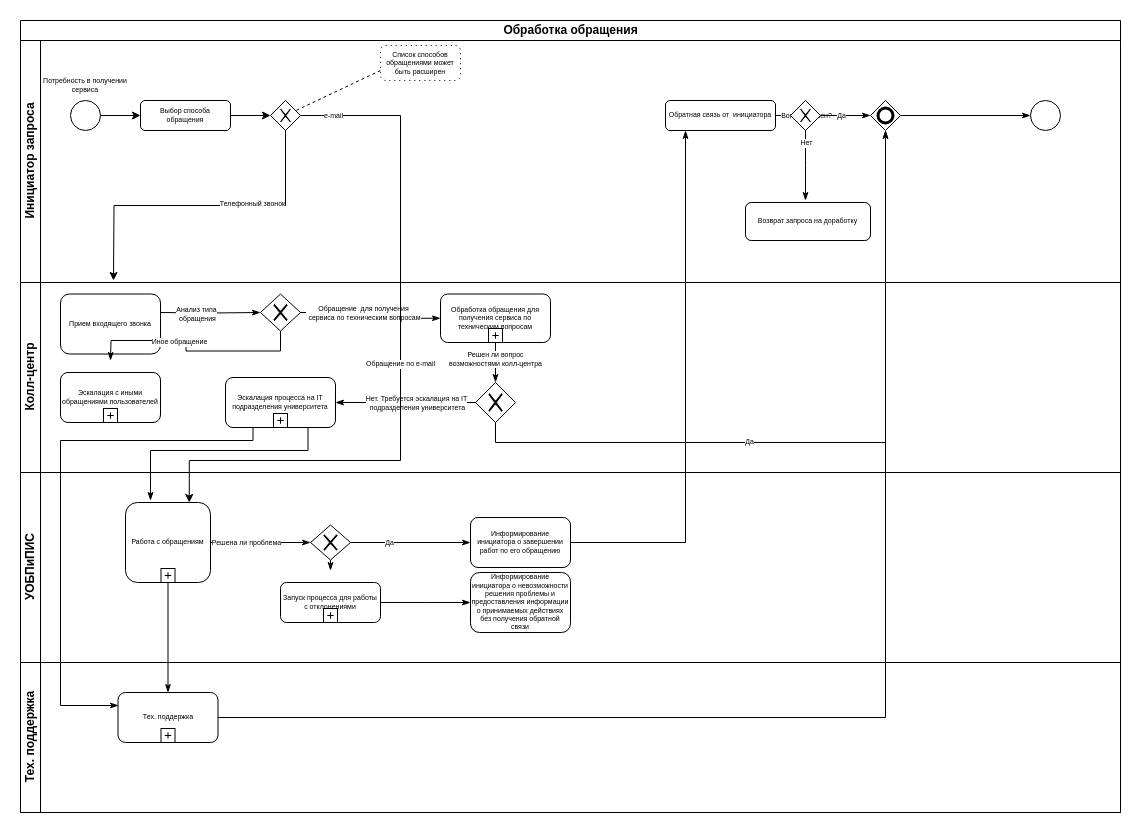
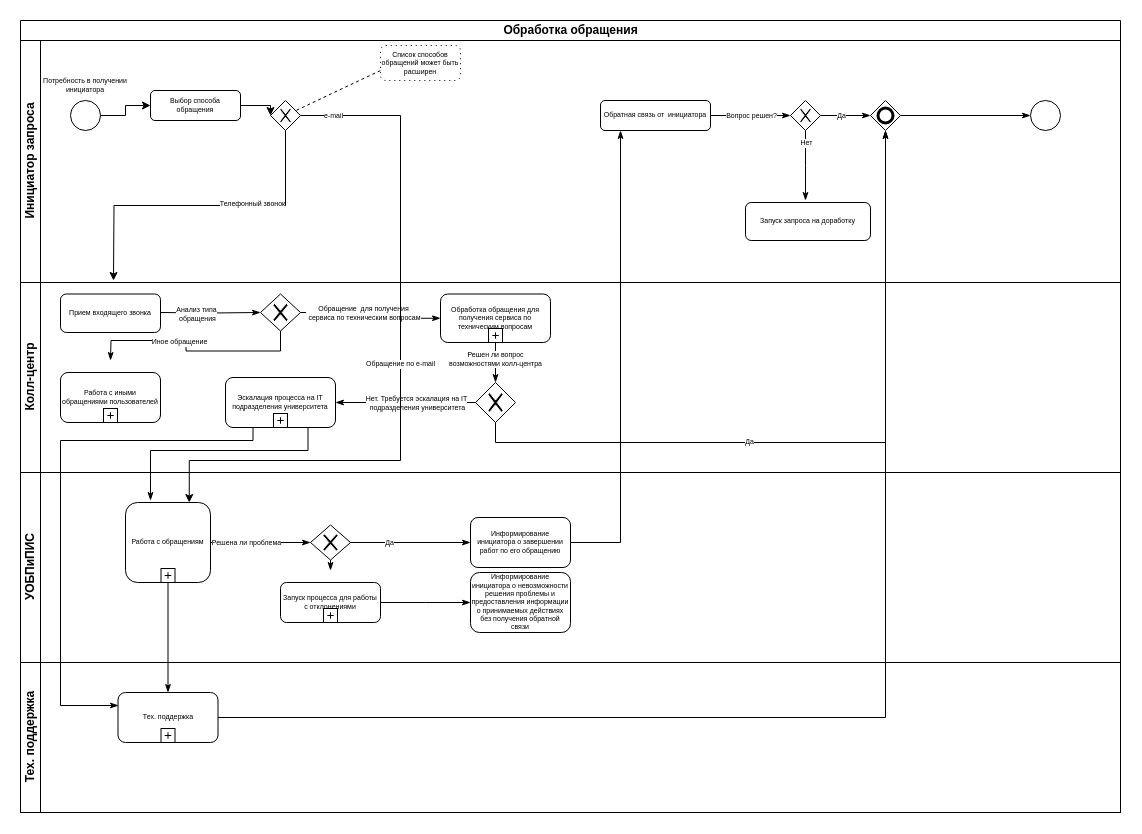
  <mxCell id="0" />
  <mxCell id="1" parent="0" />
  <mxCell id="2" value="Обработка обращения" style="swimlane;html=1;childLayout=stackLayout;resizeParent=1;resizeParentMax=0;horizontal=1;startSize=20;horizontalStack=0;" vertex="1" parent="1"><mxGeometry x="20" y="20" width="1100" height="792" as="geometry" /></mxCell>
  <mxCell id="3" value="Инициатор запроса" style="swimlane;html=1;startSize=20;horizontal=0;" vertex="1" parent="2"><mxGeometry y="20" width="1100" height="242" as="geometry" /></mxCell>
  <mxCell id="4" style="edgeStyle=orthogonalEdgeStyle;rounded=0;orthogonalLoop=1;jettySize=auto;html=1;entryX=0;entryY=0.5;entryDx=0;entryDy=0;fontSize=7;" edge="1" parent="3" source="5" target="7"><mxGeometry relative="1" as="geometry" /></mxCell>
  <mxCell id="5" value="" style="shape=mxgraph.bpmn.shape;html=1;verticalLabelPosition=bottom;labelBackgroundColor=#ffffff;verticalAlign=top;align=center;perimeter=ellipsePerimeter;outlineConnect=0;outline=standard;symbol=general;" vertex="1" parent="3"><mxGeometry x="50" y="60" width="30" height="30" as="geometry" /></mxCell>
- <mxCell id="6" value="Потребность в получении сервиса" style="text;html=1;strokeColor=none;fillColor=none;align=center;verticalAlign=middle;whiteSpace=wrap;rounded=0;fontSize=7;" vertex="1" parent="3"><mxGeometry x="10" y="30" width="110" height="30" as="geometry" /></mxCell>
- <mxCell id="7" value="Выбор способа обращения" style="shape=ext;rounded=1;html=1;whiteSpace=wrap;fontSize=7;" vertex="1" parent="3"><mxGeometry x="120" y="60" width="90" height="30" as="geometry" /></mxCell>
+ <mxCell id="6" value="Потребность в получении инициатора" style="text;html=1;strokeColor=none;fillColor=none;align=center;verticalAlign=middle;whiteSpace=wrap;rounded=0;fontSize=7;" vertex="1" parent="3"><mxGeometry x="10" y="30" width="110" height="30" as="geometry" /></mxCell>
+ <mxCell id="7" value="Выбор способа обращения" style="shape=ext;rounded=1;html=1;whiteSpace=wrap;fontSize=7;" vertex="1" parent="3"><mxGeometry x="130" y="50" width="90" height="30" as="geometry" /></mxCell>
  <mxCell id="8" value="" style="shape=mxgraph.bpmn.shape;html=1;verticalLabelPosition=bottom;labelBackgroundColor=#ffffff;verticalAlign=top;align=center;perimeter=rhombusPerimeter;background=gateway;outlineConnect=0;outline=none;symbol=exclusiveGw;fontSize=7;" vertex="1" parent="3"><mxGeometry x="250" y="60" width="30" height="30" as="geometry" /></mxCell>
  <mxCell id="9" style="edgeStyle=orthogonalEdgeStyle;rounded=0;orthogonalLoop=1;jettySize=auto;html=1;exitX=1;exitY=0.5;exitDx=0;exitDy=0;fontSize=7;entryX=0;entryY=0.5;entryDx=0;entryDy=0;" edge="1" parent="3" source="7" target="8"><mxGeometry relative="1" as="geometry"><mxPoint x="250" y="74.857" as="targetPoint" /></mxGeometry></mxCell>
  <mxCell id="10" value="" style="startArrow=none;startFill=0;startSize=7;endArrow=none;endFill=0;endSize=10;dashed=1;html=1;fontSize=7;exitX=0.5;exitY=1;exitDx=0;exitDy=0;" edge="1" parent="3" target="8"><mxGeometry width="100" relative="1" as="geometry"><mxPoint x="360" y="30" as="sourcePoint" /><mxPoint x="410" y="44.71" as="targetPoint" /></mxGeometry></mxCell>
- <mxCell id="11" value="Список способов обращениями может быть расширен" style="shape=ext;rounded=1;html=1;whiteSpace=wrap;dashed=1;dashPattern=1 4;fontSize=7;" vertex="1" parent="3"><mxGeometry x="360" y="5" width="80" height="35" as="geometry" /></mxCell>
+ <mxCell id="11" value="Список способов обращений может быть расширен" style="shape=ext;rounded=1;html=1;whiteSpace=wrap;dashed=1;dashPattern=1 4;fontSize=7;" vertex="1" parent="3"><mxGeometry x="360" y="5" width="80" height="35" as="geometry" /></mxCell>
  <mxCell id="12" style="edgeStyle=orthogonalEdgeStyle;rounded=0;orthogonalLoop=1;jettySize=auto;html=1;exitX=1;exitY=0.5;exitDx=0;exitDy=0;entryX=0;entryY=0.5;entryDx=0;entryDy=0;startArrow=none;startFill=0;endArrow=classicThin;endFill=1;fontSize=7;" edge="1" parent="3" source="13" target="14"><mxGeometry relative="1" as="geometry" /></mxCell>
  <mxCell id="13" value="" style="shape=mxgraph.bpmn.shape;html=1;verticalLabelPosition=bottom;labelBackgroundColor=#ffffff;verticalAlign=top;align=center;perimeter=rhombusPerimeter;background=gateway;outlineConnect=0;outline=end;symbol=general;fontSize=7;" vertex="1" parent="3"><mxGeometry x="850" y="60" width="30" height="30" as="geometry" /></mxCell>
  <mxCell id="14" value="" style="shape=mxgraph.bpmn.shape;html=1;verticalLabelPosition=bottom;labelBackgroundColor=#ffffff;verticalAlign=top;align=center;perimeter=ellipsePerimeter;outlineConnect=0;outline=standard;symbol=general;" vertex="1" parent="3"><mxGeometry x="1010" y="60" width="30" height="30" as="geometry" /></mxCell>
  <mxCell id="15" style="edgeStyle=orthogonalEdgeStyle;rounded=0;orthogonalLoop=1;jettySize=auto;html=1;exitX=1;exitY=0.5;exitDx=0;exitDy=0;startArrow=none;startFill=0;endArrow=classicThin;endFill=1;fontSize=7;" edge="1" parent="3" source="17" target="20"><mxGeometry relative="1" as="geometry" /></mxCell>
  <mxCell id="16" value="Вопрос решен?" style="edgeLabel;html=1;align=center;verticalAlign=middle;resizable=0;points=[];fontSize=7;" vertex="1" connectable="0" parent="15"><mxGeometry x="-0.309" relative="1" as="geometry"><mxPoint x="12.41" as="offset" /></mxGeometry></mxCell>
- <mxCell id="17" value="Обратная связь от&amp;nbsp; инициатора" style="shape=ext;rounded=1;html=1;whiteSpace=wrap;fontSize=7;" vertex="1" parent="3"><mxGeometry x="645" y="60" width="110" height="30" as="geometry" /></mxCell>
+ <mxCell id="17" value="Обратная связь от&amp;nbsp; инициатора" style="shape=ext;rounded=1;html=1;whiteSpace=wrap;fontSize=7;" vertex="1" parent="3"><mxGeometry x="580" y="60" width="110" height="30" as="geometry" /></mxCell>
  <mxCell id="18" style="edgeStyle=orthogonalEdgeStyle;rounded=0;orthogonalLoop=1;jettySize=auto;html=1;exitX=1;exitY=0.5;exitDx=0;exitDy=0;entryX=0;entryY=0.5;entryDx=0;entryDy=0;startArrow=none;startFill=0;endArrow=classicThin;endFill=1;fontSize=7;" edge="1" parent="3" source="20" target="13"><mxGeometry relative="1" as="geometry" /></mxCell>
  <mxCell id="19" value="Да" style="edgeLabel;html=1;align=center;verticalAlign=middle;resizable=0;points=[];fontSize=7;" vertex="1" connectable="0" parent="18"><mxGeometry x="-0.853" relative="1" as="geometry"><mxPoint x="16.33" as="offset" /></mxGeometry></mxCell>
  <mxCell id="20" value="" style="shape=mxgraph.bpmn.shape;html=1;verticalLabelPosition=bottom;labelBackgroundColor=#ffffff;verticalAlign=top;align=center;perimeter=rhombusPerimeter;background=gateway;outlineConnect=0;outline=none;symbol=exclusiveGw;fontSize=7;" vertex="1" parent="3"><mxGeometry x="770" y="60" width="30" height="30" as="geometry" /></mxCell>
- <mxCell id="21" value="Возврат запроса на доработку" style="shape=ext;rounded=1;html=1;whiteSpace=wrap;fontSize=7;" vertex="1" parent="3"><mxGeometry x="725" y="162" width="125" height="38" as="geometry" /></mxCell>
+ <mxCell id="21" value="Запуск запроса на доработку" style="shape=ext;rounded=1;html=1;whiteSpace=wrap;fontSize=7;" vertex="1" parent="3"><mxGeometry x="725" y="162" width="125" height="38" as="geometry" /></mxCell>
  <mxCell id="22" value="Колл-центр" style="swimlane;html=1;startSize=20;horizontal=0;" vertex="1" parent="2"><mxGeometry y="262" width="1100" height="190" as="geometry" /></mxCell>
  <mxCell id="23" value="" style="shape=mxgraph.bpmn.shape;html=1;verticalLabelPosition=bottom;labelBackgroundColor=#ffffff;verticalAlign=top;align=center;perimeter=rhombusPerimeter;background=gateway;outlineConnect=0;outline=none;symbol=exclusiveGw;fontSize=7;" vertex="1" parent="22"><mxGeometry x="240" y="11.5" width="40" height="37" as="geometry" /></mxCell>
  <mxCell id="24" style="edgeStyle=orthogonalEdgeStyle;rounded=0;orthogonalLoop=1;jettySize=auto;html=1;startArrow=none;startFill=0;endArrow=classicThin;endFill=1;fontSize=7;" edge="1" parent="22" target="23"><mxGeometry relative="1" as="geometry"><mxPoint x="190" y="29.931" as="targetPoint" /><mxPoint x="140" y="30" as="sourcePoint" /></mxGeometry></mxCell>
  <mxCell id="25" value="Анализ типа&lt;br&gt;&amp;nbsp;обращения" style="edgeLabel;html=1;align=center;verticalAlign=middle;resizable=0;points=[];fontSize=7;" vertex="1" connectable="0" parent="24"><mxGeometry x="-0.287" y="-1" relative="1" as="geometry"><mxPoint as="offset" /></mxGeometry></mxCell>
- <mxCell id="26" value="Эскалация с иными обращениями пользователей" style="html=1;whiteSpace=wrap;rounded=1;dropTarget=0;fontSize=7;" vertex="1" parent="22"><mxGeometry x="40" y="90" width="100" height="50" as="geometry" /></mxCell>
+ <mxCell id="26" value="Работа с иными обращениями пользователей" style="html=1;whiteSpace=wrap;rounded=1;dropTarget=0;fontSize=7;" vertex="1" parent="22"><mxGeometry x="40" y="90" width="100" height="50" as="geometry" /></mxCell>
  <mxCell id="27" value="" style="html=1;shape=plus;outlineConnect=0;" vertex="1" parent="26"><mxGeometry x="0.5" y="1" width="14" height="14" relative="1" as="geometry"><mxPoint x="-7" y="-14" as="offset" /></mxGeometry></mxCell>
- <mxCell id="28" value="Прием входящего звонка" style="shape=ext;rounded=1;html=1;whiteSpace=wrap;fontSize=7;" vertex="1" parent="22"><mxGeometry x="40" y="11.5" width="100" height="60" as="geometry" /></mxCell>
+ <mxCell id="28" value="Прием входящего звонка" style="shape=ext;rounded=1;html=1;whiteSpace=wrap;fontSize=7;" vertex="1" parent="22"><mxGeometry x="40" y="11.5" width="100" height="38.5" as="geometry" /></mxCell>
  <mxCell id="29" value="Обработка обращения для получения сервиса по техническим вопросам" style="html=1;whiteSpace=wrap;rounded=1;dropTarget=0;fontSize=7;" vertex="1" parent="22"><mxGeometry x="420" y="11.5" width="110" height="48.5" as="geometry" /></mxCell>
  <mxCell id="30" value="" style="html=1;shape=plus;outlineConnect=0;" vertex="1" parent="29"><mxGeometry x="0.5" y="1" width="14" height="14" relative="1" as="geometry"><mxPoint x="-7" y="-14" as="offset" /></mxGeometry></mxCell>
  <mxCell id="31" style="edgeStyle=orthogonalEdgeStyle;rounded=0;orthogonalLoop=1;jettySize=auto;html=1;exitX=1;exitY=0.5;exitDx=0;exitDy=0;startArrow=none;startFill=0;endArrow=classicThin;endFill=1;fontSize=7;entryX=0;entryY=0.5;entryDx=0;entryDy=0;" edge="1" parent="22" source="23" target="29"><mxGeometry relative="1" as="geometry"><mxPoint x="420" y="30.095" as="targetPoint" /></mxGeometry></mxCell>
  <mxCell id="32" value="Обращение&amp;nbsp; для получения&lt;br&gt;&amp;nbsp;сервиса по техническим вопросам" style="edgeLabel;html=1;align=center;verticalAlign=middle;resizable=0;points=[];fontSize=7;" vertex="1" connectable="0" parent="31"><mxGeometry x="-0.359" y="-1" relative="1" as="geometry"><mxPoint x="15.24" y="-1" as="offset" /></mxGeometry></mxCell>
  <mxCell id="33" value="" style="shape=mxgraph.bpmn.shape;html=1;verticalLabelPosition=bottom;labelBackgroundColor=#ffffff;verticalAlign=top;align=center;perimeter=rhombusPerimeter;background=gateway;outlineConnect=0;outline=none;symbol=exclusiveGw;fontSize=7;" vertex="1" parent="22"><mxGeometry x="455" y="100" width="40" height="40" as="geometry" /></mxCell>
  <mxCell id="34" style="edgeStyle=orthogonalEdgeStyle;rounded=0;orthogonalLoop=1;jettySize=auto;html=1;startArrow=none;startFill=0;endArrow=classicThin;endFill=1;fontSize=7;entryX=0.5;entryY=0;entryDx=0;entryDy=0;" edge="1" parent="22" source="29" target="33"><mxGeometry relative="1" as="geometry"><mxPoint x="475" y="100" as="targetPoint" /><Array as="points"><mxPoint x="475" y="100" /></Array></mxGeometry></mxCell>
  <mxCell id="35" value="Решен ли вопрос &lt;br&gt;возможностями колл-центра" style="edgeLabel;html=1;align=center;verticalAlign=middle;resizable=0;points=[];fontSize=7;" vertex="1" connectable="0" parent="34"><mxGeometry x="-0.22" y="-1" relative="1" as="geometry"><mxPoint as="offset" /></mxGeometry></mxCell>
  <mxCell id="36" value="Эскалация процесса на IT подразделения университета" style="html=1;whiteSpace=wrap;rounded=1;dropTarget=0;fontSize=7;" vertex="1" parent="22"><mxGeometry x="205" y="95" width="110" height="50" as="geometry" /></mxCell>
  <mxCell id="37" value="" style="html=1;shape=plus;outlineConnect=0;" vertex="1" parent="36"><mxGeometry x="0.5" y="1" width="14" height="14" relative="1" as="geometry"><mxPoint x="-7" y="-14" as="offset" /></mxGeometry></mxCell>
  <mxCell id="38" style="edgeStyle=orthogonalEdgeStyle;rounded=0;orthogonalLoop=1;jettySize=auto;html=1;exitX=0;exitY=0.5;exitDx=0;exitDy=0;startArrow=none;startFill=0;endArrow=classicThin;endFill=1;fontSize=7;entryX=1;entryY=0.5;entryDx=0;entryDy=0;" edge="1" parent="22" source="33" target="36"><mxGeometry relative="1" as="geometry"><mxPoint x="300" y="120" as="targetPoint" /></mxGeometry></mxCell>
  <mxCell id="39" value="Нет. Требуется эскалация на IT&lt;br&gt;&amp;nbsp;подразделения университета" style="edgeLabel;html=1;align=center;verticalAlign=middle;resizable=0;points=[];fontSize=7;" vertex="1" connectable="0" parent="38"><mxGeometry x="-0.301" y="1" relative="1" as="geometry"><mxPoint x="-11" y="-1" as="offset" /></mxGeometry></mxCell>
  <mxCell id="40" value="УОБПиПИС" style="swimlane;html=1;startSize=20;horizontal=0;" vertex="1" parent="2"><mxGeometry y="452" width="1100" height="190" as="geometry" /></mxCell>
  <mxCell id="41" style="edgeStyle=orthogonalEdgeStyle;rounded=0;orthogonalLoop=1;jettySize=auto;html=1;exitX=1;exitY=0.5;exitDx=0;exitDy=0;startArrow=none;startFill=0;endArrow=classicThin;endFill=1;fontSize=7;" edge="1" parent="40" source="43"><mxGeometry relative="1" as="geometry"><mxPoint x="290" y="70" as="targetPoint" /></mxGeometry></mxCell>
  <mxCell id="42" value="Решена ли проблема" style="edgeLabel;html=1;align=center;verticalAlign=middle;resizable=0;points=[];fontSize=7;" vertex="1" connectable="0" parent="41"><mxGeometry x="-0.3" relative="1" as="geometry"><mxPoint as="offset" /></mxGeometry></mxCell>
  <mxCell id="43" value="Работа с обращениям" style="html=1;whiteSpace=wrap;rounded=1;dropTarget=0;fontSize=7;" vertex="1" parent="40"><mxGeometry x="105" y="30" width="85" height="80" as="geometry" /></mxCell>
  <mxCell id="44" value="" style="html=1;shape=plus;outlineConnect=0;" vertex="1" parent="43"><mxGeometry x="0.5" y="1" width="14" height="14" relative="1" as="geometry"><mxPoint x="-7" y="-14" as="offset" /></mxGeometry></mxCell>
  <mxCell id="45" value="" style="shape=mxgraph.bpmn.shape;html=1;verticalLabelPosition=bottom;labelBackgroundColor=#ffffff;verticalAlign=top;align=center;perimeter=rhombusPerimeter;background=gateway;outlineConnect=0;outline=none;symbol=exclusiveGw;fontSize=7;" vertex="1" parent="40"><mxGeometry x="290" y="52.5" width="40" height="35" as="geometry" /></mxCell>
  <mxCell id="46" value="Информирование инициатора о завершении работ по его обращению" style="shape=ext;rounded=1;html=1;whiteSpace=wrap;fontSize=7;" vertex="1" parent="40"><mxGeometry x="450" y="45" width="100" height="50" as="geometry" /></mxCell>
  <mxCell id="47" style="edgeStyle=orthogonalEdgeStyle;rounded=0;orthogonalLoop=1;jettySize=auto;html=1;exitX=1;exitY=0.5;exitDx=0;exitDy=0;startArrow=none;startFill=0;endArrow=classicThin;endFill=1;fontSize=7;entryX=0;entryY=0.5;entryDx=0;entryDy=0;" edge="1" parent="40" source="45" target="46"><mxGeometry relative="1" as="geometry"><mxPoint x="440" y="70.286" as="targetPoint" /></mxGeometry></mxCell>
  <mxCell id="48" value="Да" style="edgeLabel;html=1;align=center;verticalAlign=middle;resizable=0;points=[];fontSize=7;" vertex="1" connectable="0" parent="47"><mxGeometry x="-0.36" relative="1" as="geometry"><mxPoint as="offset" /></mxGeometry></mxCell>
  <mxCell id="49" value="Запуск процесса для работы с отклонениями" style="html=1;whiteSpace=wrap;rounded=1;dropTarget=0;fontSize=7;" vertex="1" parent="40"><mxGeometry x="260" y="110" width="100" height="40" as="geometry" /></mxCell>
  <mxCell id="50" value="" style="html=1;shape=plus;outlineConnect=0;" vertex="1" parent="49"><mxGeometry x="0.5" y="1" width="14" height="14" relative="1" as="geometry"><mxPoint x="-7" y="-14" as="offset" /></mxGeometry></mxCell>
  <mxCell id="51" style="edgeStyle=orthogonalEdgeStyle;rounded=0;orthogonalLoop=1;jettySize=auto;html=1;exitX=1;exitY=0.5;exitDx=0;exitDy=0;startArrow=none;startFill=0;endArrow=classicThin;endFill=1;fontSize=7;" edge="1" parent="40" source="49"><mxGeometry relative="1" as="geometry"><mxPoint x="450" y="130" as="targetPoint" /></mxGeometry></mxCell>
  <mxCell id="52" value="Информирование инициатора о невозможности решения проблемы и предоставления информации о принимаемых действиях&lt;br&gt;без получения обратной связи" style="shape=ext;rounded=1;html=1;whiteSpace=wrap;fontSize=7;" vertex="1" parent="40"><mxGeometry x="450" y="100" width="100" height="60" as="geometry" /></mxCell>
  <mxCell id="53" value="Тех. поддержка" style="swimlane;html=1;startSize=20;horizontal=0;" vertex="1" parent="2"><mxGeometry y="642" width="1100" height="150" as="geometry" /></mxCell>
  <mxCell id="54" value="Тех. поддержка" style="html=1;whiteSpace=wrap;rounded=1;dropTarget=0;fontSize=7;" vertex="1" parent="53"><mxGeometry x="97.5" y="30" width="100" height="50" as="geometry" /></mxCell>
  <mxCell id="55" value="" style="html=1;shape=plus;outlineConnect=0;" vertex="1" parent="54"><mxGeometry x="0.5" y="1" width="14" height="14" relative="1" as="geometry"><mxPoint x="-7" y="-14" as="offset" /></mxGeometry></mxCell>
  <mxCell id="56" style="edgeStyle=orthogonalEdgeStyle;rounded=0;orthogonalLoop=1;jettySize=auto;html=1;exitX=0.5;exitY=1;exitDx=0;exitDy=0;fontSize=7;" edge="1" parent="2" source="8"><mxGeometry relative="1" as="geometry"><mxPoint x="93" y="260" as="targetPoint" /></mxGeometry></mxCell>
  <mxCell id="57" value="Телефонный звонок" style="edgeLabel;html=1;align=center;verticalAlign=middle;resizable=0;points=[];fontSize=7;" vertex="1" connectable="0" parent="56"><mxGeometry x="-0.32" y="-2" relative="1" as="geometry"><mxPoint as="offset" /></mxGeometry></mxCell>
  <mxCell id="58" style="edgeStyle=orthogonalEdgeStyle;rounded=0;orthogonalLoop=1;jettySize=auto;html=1;exitX=0.5;exitY=1;exitDx=0;exitDy=0;startArrow=none;startFill=0;endArrow=classicThin;endFill=1;fontSize=7;entryX=0.5;entryY=1;entryDx=0;entryDy=0;" edge="1" parent="2" source="33" target="13"><mxGeometry relative="1" as="geometry"><mxPoint x="1010" y="410" as="targetPoint" /></mxGeometry></mxCell>
  <mxCell id="59" value="Да" style="edgeLabel;html=1;align=center;verticalAlign=middle;resizable=0;points=[];fontSize=7;" vertex="1" connectable="0" parent="58"><mxGeometry x="-0.243" y="1" relative="1" as="geometry"><mxPoint as="offset" /></mxGeometry></mxCell>
  <mxCell id="60" style="edgeStyle=orthogonalEdgeStyle;rounded=0;orthogonalLoop=1;jettySize=auto;html=1;exitX=0.25;exitY=1;exitDx=0;exitDy=0;startArrow=none;startFill=0;endArrow=classicThin;endFill=1;fontSize=7;" edge="1" parent="2" source="36"><mxGeometry relative="1" as="geometry"><mxPoint x="98" y="685" as="targetPoint" /><Array as="points"><mxPoint x="233" y="420" /><mxPoint x="40" y="420" /><mxPoint x="40" y="685" /></Array></mxGeometry></mxCell>
  <mxCell id="61" value="Обращение по e-mail" style="edgeStyle=orthogonalEdgeStyle;rounded=0;orthogonalLoop=1;jettySize=auto;html=1;exitX=1;exitY=0.5;exitDx=0;exitDy=0;fontSize=7;entryX=0.75;entryY=0;entryDx=0;entryDy=0;" edge="1" parent="2" source="8" target="43"><mxGeometry relative="1" as="geometry"><mxPoint x="380" y="95" as="targetPoint" /><Array as="points"><mxPoint x="380" y="95" /><mxPoint x="380" y="440" /><mxPoint x="169" y="440" /></Array></mxGeometry></mxCell>
  <mxCell id="62" value="e-mail" style="edgeLabel;html=1;align=center;verticalAlign=middle;resizable=0;points=[];fontSize=7;" vertex="1" connectable="0" parent="61"><mxGeometry x="-0.907" relative="1" as="geometry"><mxPoint as="offset" /></mxGeometry></mxCell>
  <mxCell id="63" style="edgeStyle=orthogonalEdgeStyle;rounded=0;orthogonalLoop=1;jettySize=auto;html=1;exitX=0.5;exitY=1;exitDx=0;exitDy=0;startArrow=none;startFill=0;endArrow=classicThin;endFill=1;fontSize=7;entryX=0.5;entryY=0;entryDx=0;entryDy=0;" edge="1" parent="2" source="43" target="54"><mxGeometry relative="1" as="geometry"><mxPoint x="147.571" y="620" as="targetPoint" /></mxGeometry></mxCell>
  <mxCell id="64" style="edgeStyle=orthogonalEdgeStyle;rounded=0;orthogonalLoop=1;jettySize=auto;html=1;exitX=1;exitY=0.5;exitDx=0;exitDy=0;entryX=0.182;entryY=1;entryDx=0;entryDy=0;entryPerimeter=0;startArrow=none;startFill=0;endArrow=classicThin;endFill=1;fontSize=7;" edge="1" parent="2" source="46" target="17"><mxGeometry relative="1" as="geometry" /></mxCell>
  <mxCell id="65" style="edgeStyle=orthogonalEdgeStyle;rounded=0;orthogonalLoop=1;jettySize=auto;html=1;exitX=1;exitY=0.5;exitDx=0;exitDy=0;startArrow=none;startFill=0;endArrow=classicThin;endFill=1;fontSize=7;entryX=0.5;entryY=1;entryDx=0;entryDy=0;" edge="1" parent="2" source="54" target="13"><mxGeometry relative="1" as="geometry"><mxPoint x="860" y="400" as="targetPoint" /></mxGeometry></mxCell>
  <mxCell id="66" style="edgeStyle=orthogonalEdgeStyle;rounded=0;orthogonalLoop=1;jettySize=auto;html=1;exitX=0.5;exitY=1;exitDx=0;exitDy=0;startArrow=none;startFill=0;endArrow=classicThin;endFill=1;fontSize=7;" edge="1" parent="1" source="23"><mxGeometry relative="1" as="geometry"><mxPoint x="110" y="360" as="targetPoint" /></mxGeometry></mxCell>
  <mxCell id="67" value="Иное обращение" style="edgeLabel;html=1;align=center;verticalAlign=middle;resizable=0;points=[];fontSize=7;" vertex="1" connectable="0" parent="66"><mxGeometry x="0.199" y="1" relative="1" as="geometry"><mxPoint as="offset" /></mxGeometry></mxCell>
  <mxCell id="68" style="edgeStyle=orthogonalEdgeStyle;rounded=0;orthogonalLoop=1;jettySize=auto;html=1;exitX=0.75;exitY=1;exitDx=0;exitDy=0;startArrow=none;startFill=0;endArrow=classicThin;endFill=1;fontSize=7;" edge="1" parent="1" source="36"><mxGeometry relative="1" as="geometry"><mxPoint x="150" y="500" as="targetPoint" /><Array as="points"><mxPoint x="308" y="450" /><mxPoint x="150" y="450" /></Array></mxGeometry></mxCell>
  <mxCell id="69" style="edgeStyle=orthogonalEdgeStyle;rounded=0;orthogonalLoop=1;jettySize=auto;html=1;exitX=0.5;exitY=1;exitDx=0;exitDy=0;startArrow=none;startFill=0;endArrow=classicThin;endFill=1;fontSize=7;" edge="1" parent="1" source="45"><mxGeometry relative="1" as="geometry"><mxPoint x="330" y="570" as="targetPoint" /></mxGeometry></mxCell>
  <mxCell id="70" style="edgeStyle=orthogonalEdgeStyle;rounded=0;orthogonalLoop=1;jettySize=auto;html=1;exitX=0.5;exitY=1;exitDx=0;exitDy=0;startArrow=none;startFill=0;endArrow=classicThin;endFill=1;fontSize=7;" edge="1" parent="1" source="20"><mxGeometry relative="1" as="geometry"><mxPoint x="805" y="200" as="targetPoint" /></mxGeometry></mxCell>
  <mxCell id="71" value="Нет" style="edgeLabel;html=1;align=center;verticalAlign=middle;resizable=0;points=[];fontSize=7;" vertex="1" connectable="0" parent="70"><mxGeometry x="-0.669" relative="1" as="geometry"><mxPoint as="offset" /></mxGeometry></mxCell>
